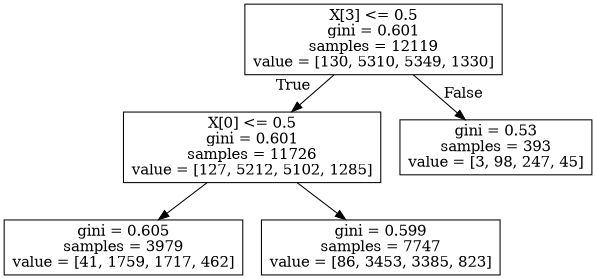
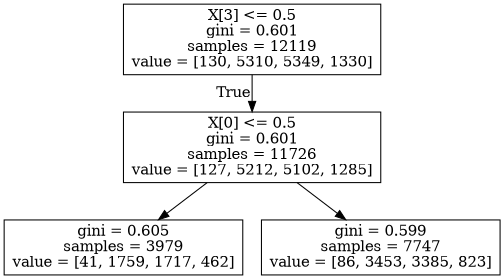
  digraph {
    node [shape=box]
    n1 [label="X[3] <= 0.5\ngini = 0.601\nsamples = 12119\nvalue = [130, 5310, 5349, 1330]"]
    n2 [label="X[0] <= 0.5\ngini = 0.601\nsamples = 11726\nvalue = [127, 5212, 5102, 1285]"]
-   n3 [label="gini = 0.53\nsamples = 393\nvalue = [3, 98, 247, 45]"]
    n4 [label="gini = 0.605\nsamples = 3979\nvalue = [41, 1759, 1717, 462]"]
    n5 [label="gini = 0.599\nsamples = 7747\nvalue = [86, 3453, 3385, 823]"]
    n1 -> n2 [headlabel=True labelangle=45 labeldistance=2.5]
-   n1 -> n3 [headlabel=False labelangle=-45 labeldistance=2.5]
    n2 -> n4
    n2 -> n5
  }
